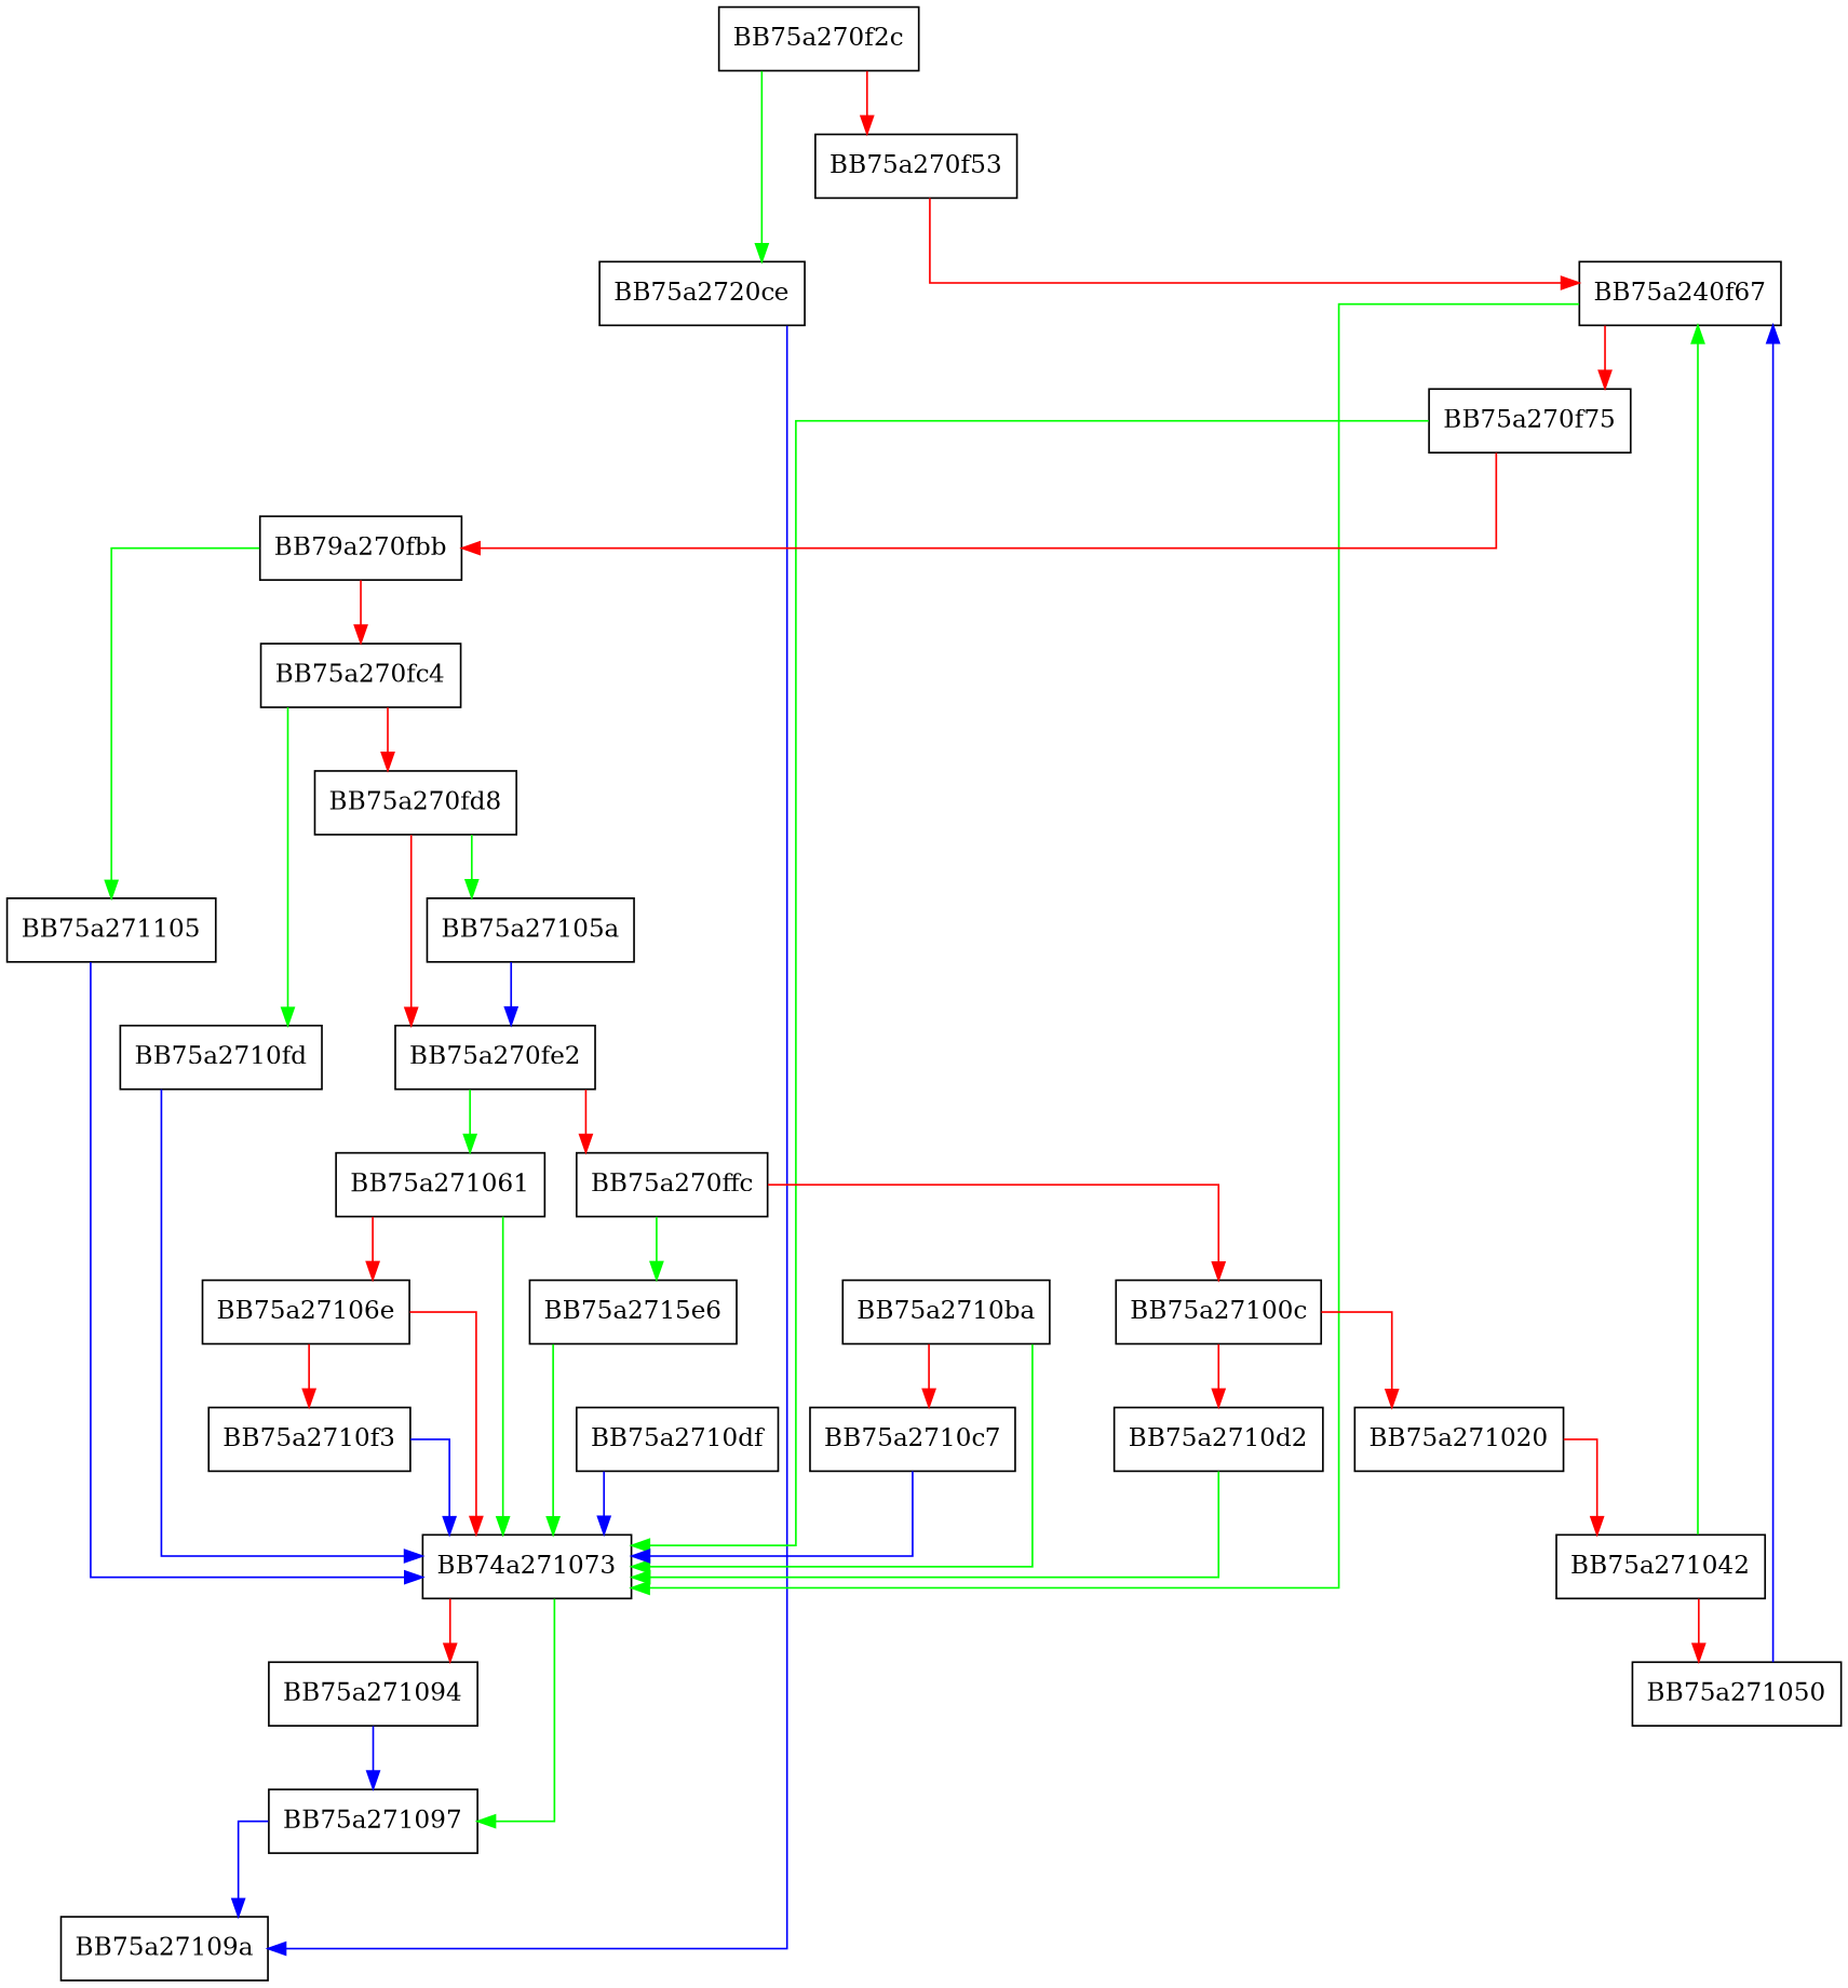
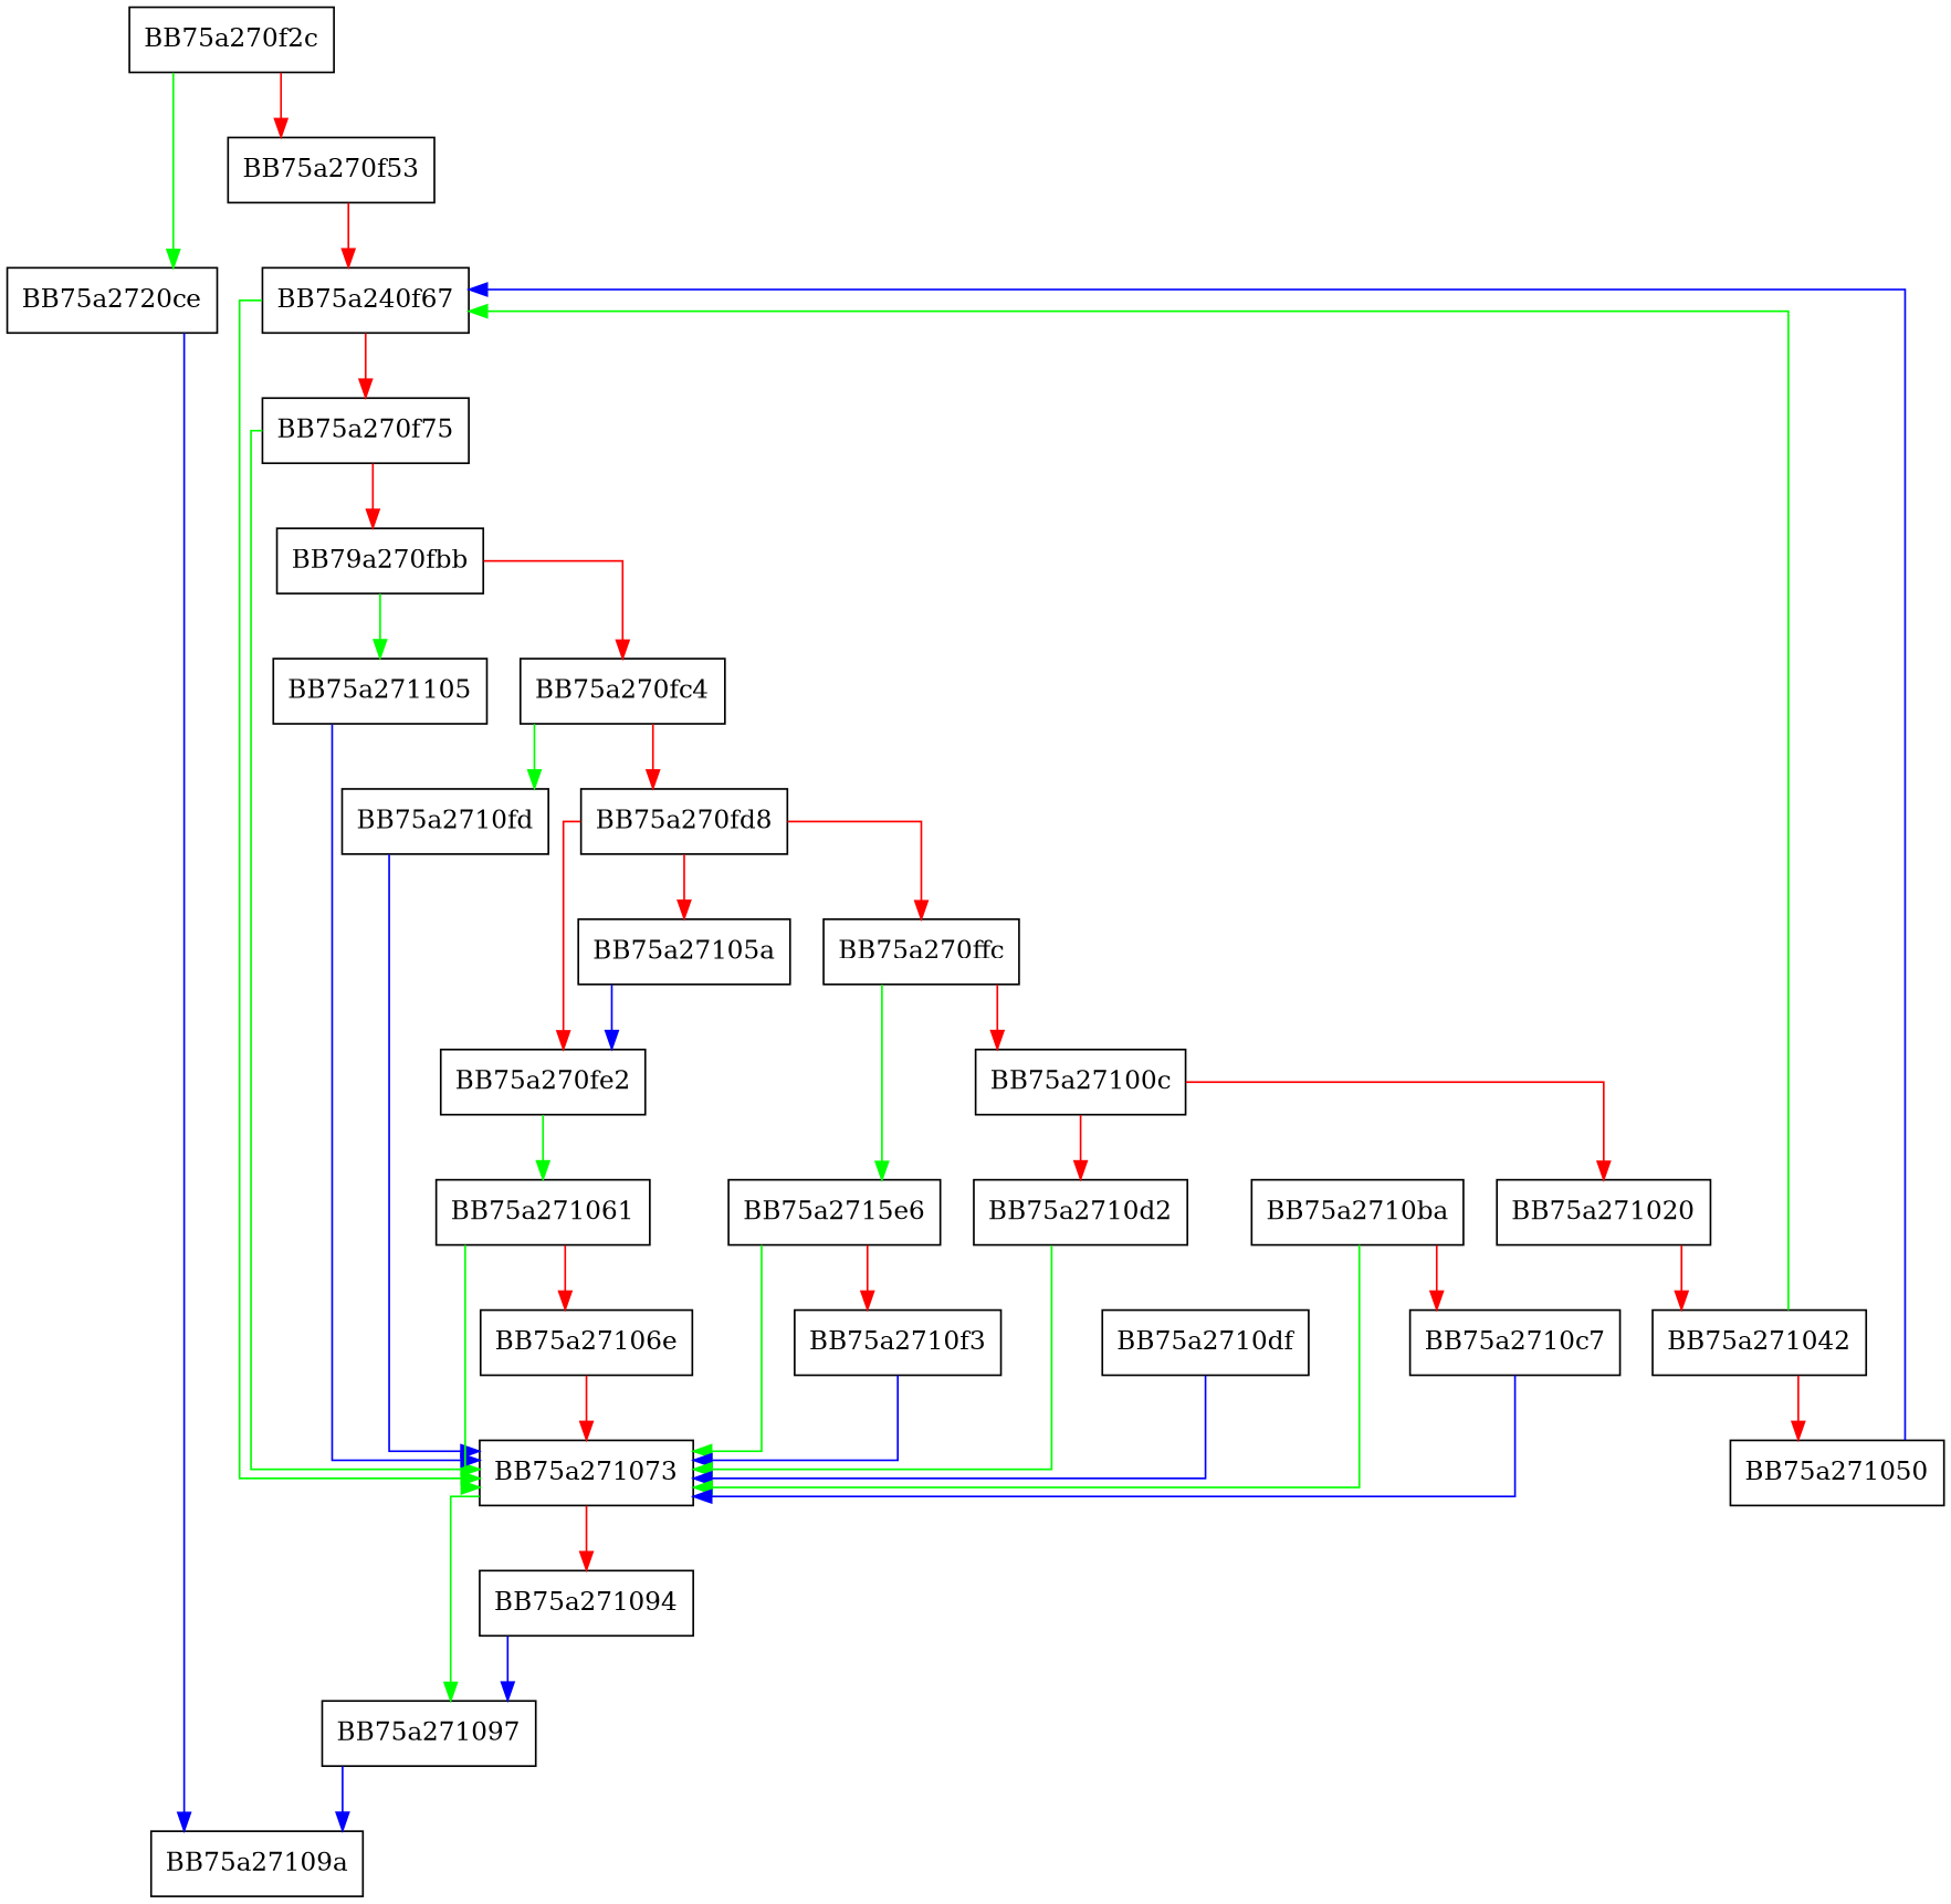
  digraph {
    splines=ortho
    node [shape=box]
    edge [color=red]
    n1 [label=BB75a2720ce]
    BB75a270f2c
    BB75a270f53
    BB75a27109a
    n5 [label=BB75a240f67]
-   BB75a271073 [label=BB74a271073]
+   BB75a271073
    BB75a270f75
    BB75a271097
    BB75a271094
    n10 [label=BB79a270fbb]
    BB75a271105
    n12 [label=BB75a270fc4]
    BB75a2710fd
    BB75a270fd8
    BB75a27105a
    BB75a270fe2
    BB75a271061
    BB75a270ffc
    BB75a27106e
    n20 [label=BB75a2715e6]
    BB75a27100c
    BB75a2710f3
    BB75a2710d2
    BB75a271020
    BB75a271042
    BB75a2710df
    BB75a271050
    BB75a2710ba
    BB75a2710c7
    n1 -> BB75a27109a [color=blue]
    BB75a270f2c -> n1 [color=green]
    BB75a270f2c -> BB75a270f53
    BB75a270f53 -> n5
    n5 -> BB75a271073 [color=green]
    n5 -> BB75a270f75
    BB75a271073 -> BB75a271097 [color=green]
    BB75a271073 -> BB75a271094
    BB75a270f75 -> BB75a271073 [color=green]
    BB75a270f75 -> n10
    BB75a271097 -> BB75a27109a [color=blue]
    BB75a271094 -> BB75a271097 [color=blue]
    n10 -> BB75a271105 [color=green]
    n10 -> n12
    BB75a271105 -> BB75a271073 [color=blue]
    n12 -> BB75a2710fd [color=green]
    n12 -> BB75a270fd8
    BB75a2710fd -> BB75a271073 [color=blue]
-   BB75a270fd8 -> BB75a27105a [color=green]
+   BB75a270fd8 -> BB75a27105a
    BB75a270fd8 -> BB75a270fe2
    BB75a27105a -> BB75a270fe2 [color=blue]
    BB75a270fe2 -> BB75a271061 [color=green]
-   BB75a270fe2 -> BB75a270ffc
+   BB75a270fd8 -> BB75a270ffc
    BB75a271061 -> BB75a271073 [color=green]
    BB75a271061 -> BB75a27106e
    BB75a270ffc -> n20 [color=green]
    BB75a270ffc -> BB75a27100c
    BB75a27106e -> BB75a271073
    n20 -> BB75a271073 [color=green]
-   BB75a27106e -> BB75a2710f3
+   n20 -> BB75a2710f3
    BB75a27100c -> BB75a2710d2
    BB75a27100c -> BB75a271020
    BB75a2710f3 -> BB75a271073 [color=blue]
    BB75a2710d2 -> BB75a271073 [color=green]
    BB75a271020 -> BB75a271042
    BB75a271042 -> n5 [color=green]
    BB75a271042 -> BB75a271050
    BB75a2710df -> BB75a271073 [color=blue]
    BB75a271050 -> n5 [color=blue]
    BB75a2710ba -> BB75a271073 [color=green]
    BB75a2710ba -> BB75a2710c7
    BB75a2710c7 -> BB75a271073 [color=blue]
  }
